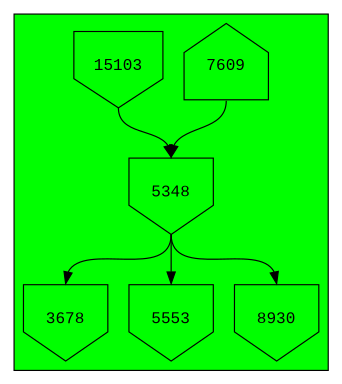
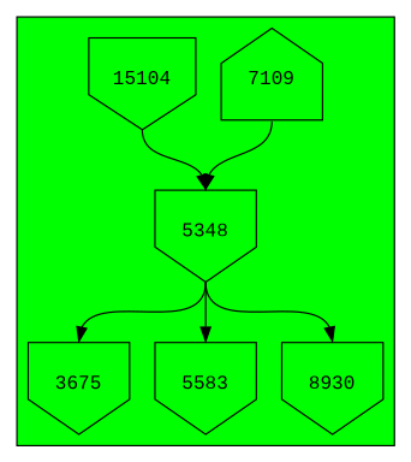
  digraph {
    fontname="Liberation Mono"
    node [fontname="Liberation Mono" shape=invhouse]
    edge [fontname="Liberation Mono" headport=n tailport=s]
-   7609 [height=1 shape=house width=1]
-   15103 [height=1 width=1]
+   7609 [height=1 shape=house width=1 label=7109]
+   15103 [height=1 width=1 label=15104]
    n3 [height=1 label=5348 width=1]
-   3678 [height=1 width=1]
-   5553 [height=1 width=1]
+   3678 [height=1 width=1 label=3675]
+   5553 [height=1 width=1 label=5583]
    n6 [height=1 label=8930 width=1]
    subgraph cluster_1 {
      fillcolor=green
      style=filled
      7609
      15103
      n3
      3678
      5553
      n6
    }
    7609 -> n3
    15103 -> n3
    n3 -> 3678
    n3 -> 5553
    n3 -> n6
  }
